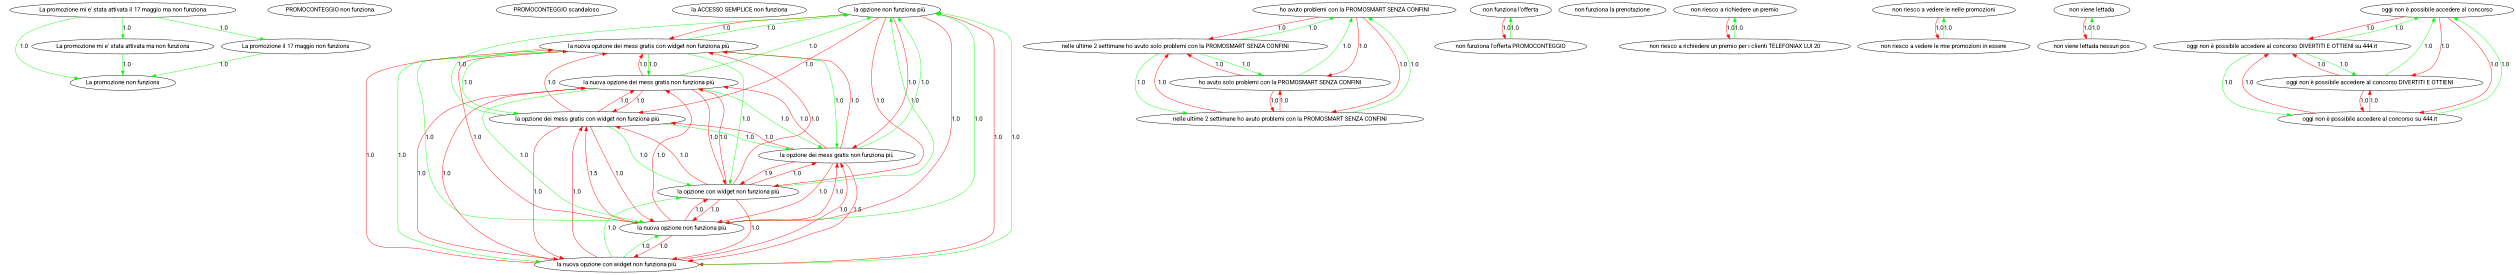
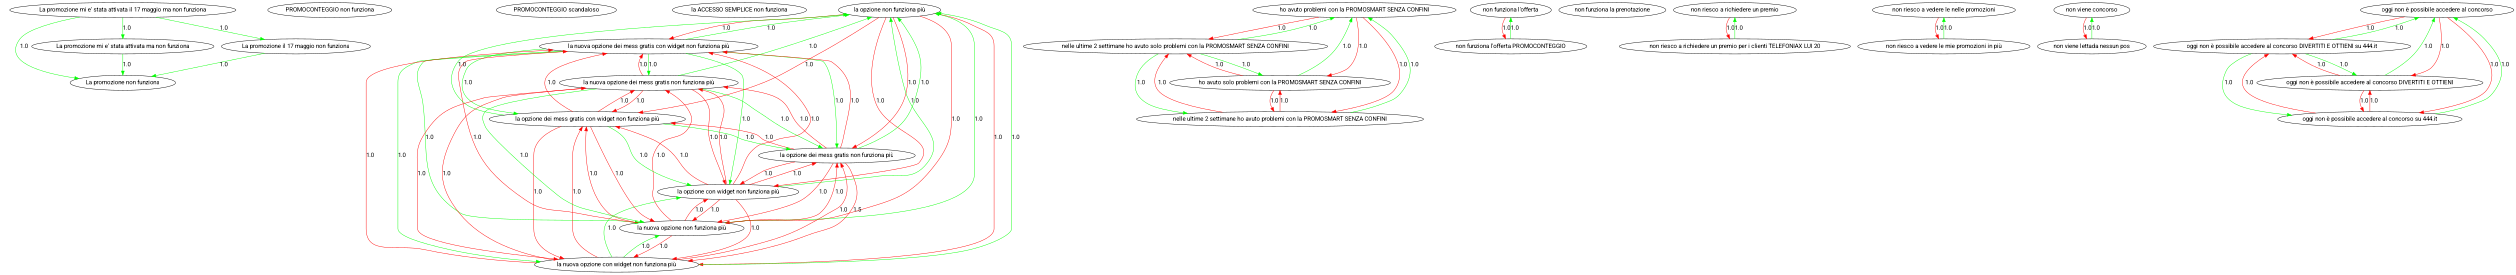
  digraph {
    fontname=Roboto
    node [fontname=Roboto]
    edge [color=red fontname=Roboto]
    "La promozione mi e' stata attivata il 17 maggio ma non funziona"
    "La promozione non funziona"
    "La promozione mi e' stata attivata ma non funziona"
    "La promozione il 17 maggio non funziona"
    "PROMOCONTEGGIO non funziona"
    "PROMOCONTEGGIO scandaloso"
    "la ACCESSO SEMPLICE non funziona"
    "la opzione non funziona più"
    "la nuova opzione dei mess gratis con widget non funziona più"
    "la nuova opzione con widget non funziona più"
    "la nuova opzione non funziona più"
    "la opzione con widget non funziona più"
    "la opzione dei mess gratis non funziona più"
    "la opzione dei mess gratis con widget non funziona più"
    "la nuova opzione dei mess gratis non funziona più"
    "ho avuto problemi con la PROMOSMART SENZA CONFINI"
    "nelle ultime 2 settimane ho avuto solo problemi con la PROMOSMART SENZA CONFINI"
    "nelle ultime 2 settimane ho avuto problemi con la PROMOSMART SENZA CONFINI"
    "ho avuto solo problemi con la PROMOSMART SENZA CONFINI"
    "non funziona l'offerta"
    "non funziona l'offerta PROMOCONTEGGIO"
    "non funziona la prenotazione"
    "non riesco a richiedere un premio"
    "non riesco a richiedere un premio per i clienti TELEFONIAX LUI 20"
    n25 [label="non riesco a vedere le nelle promozioni"]
-   "non riesco a vedere le mie promozioni in essere"
-   "non viene lettada"
+   "non riesco a vedere le mie promozioni in essere" [label="non riesco a vedere le mie promozioni in più"]
+   "non viene lettada" [label="non viene concorso"]
    "non viene lettada nessun pos"
    "oggi non è possibile accedere al concorso"
    "oggi non è possibile accedere al concorso DIVERTITI E OTTIENI su 444.it"
    "oggi non è possibile accedere al concorso su 444.it"
    "oggi non è possibile accedere al concorso DIVERTITI E OTTIENI"
    "La promozione mi e' stata attivata il 17 maggio ma non funziona" -> "La promozione non funziona" [color=green label=1.0]
    "La promozione mi e' stata attivata il 17 maggio ma non funziona" -> "La promozione mi e' stata attivata ma non funziona" [color=green label=1.0]
    "La promozione mi e' stata attivata il 17 maggio ma non funziona" -> "La promozione il 17 maggio non funziona" [color=green label=1.0]
    "La promozione mi e' stata attivata ma non funziona" -> "La promozione non funziona" [color=green label=1.0]
    "La promozione il 17 maggio non funziona" -> "La promozione non funziona" [color=green label=1.0]
    "la opzione non funziona più" -> "la nuova opzione dei mess gratis con widget non funziona più" [label=1.0]
    "la opzione non funziona più" -> "la nuova opzione con widget non funziona più" [label=1.0]
    "la opzione non funziona più" -> "la nuova opzione non funziona più" [label=1.0]
    "la opzione non funziona più" -> "la opzione con widget non funziona più" [label=1.0]
    "la opzione non funziona più" -> "la opzione dei mess gratis non funziona più" [label=1.0]
    "la opzione non funziona più" -> "la opzione dei mess gratis con widget non funziona più" [label=1.0]
    "la nuova opzione dei mess gratis con widget non funziona più" -> "la opzione non funziona più" [color=green label=1.0]
    "la nuova opzione dei mess gratis con widget non funziona più" -> "la nuova opzione con widget non funziona più" [color=green label=1.0]
    "la nuova opzione dei mess gratis con widget non funziona più" -> "la nuova opzione non funziona più" [color=green label=1.0]
    "la nuova opzione dei mess gratis con widget non funziona più" -> "la opzione con widget non funziona più" [color=green label=1.0]
    "la nuova opzione dei mess gratis con widget non funziona più" -> "la opzione dei mess gratis non funziona più" [color=green label=1.0]
    "la nuova opzione dei mess gratis con widget non funziona più" -> "la opzione dei mess gratis con widget non funziona più" [color=green label=1.0]
    "la nuova opzione dei mess gratis con widget non funziona più" -> "la nuova opzione dei mess gratis non funziona più" [color=green label=1.0]
    "la nuova opzione con widget non funziona più" -> "la opzione non funziona più" [color=green label=1.0]
    "la nuova opzione con widget non funziona più" -> "la nuova opzione dei mess gratis con widget non funziona più" [label=1.0]
    "la nuova opzione con widget non funziona più" -> "la nuova opzione non funziona più" [color=green label=1.0]
    "la nuova opzione con widget non funziona più" -> "la opzione con widget non funziona più" [color=green label=1.0]
    "la nuova opzione con widget non funziona più" -> "la opzione dei mess gratis non funziona più" [label=1.0]
    "la nuova opzione con widget non funziona più" -> "la opzione dei mess gratis con widget non funziona più" [label=1.0]
    "la nuova opzione con widget non funziona più" -> "la nuova opzione dei mess gratis non funziona più" [label=1.0]
    "la nuova opzione non funziona più" -> "la opzione non funziona più" [color=green label=1.0]
    "la nuova opzione non funziona più" -> "la nuova opzione dei mess gratis con widget non funziona più" [label=1.0]
    "la nuova opzione non funziona più" -> "la nuova opzione con widget non funziona più" [label=1.0]
    "la nuova opzione non funziona più" -> "la opzione con widget non funziona più" [label=1.0]
    "la nuova opzione non funziona più" -> "la opzione dei mess gratis non funziona più" [label=1.0]
-   "la nuova opzione non funziona più" -> "la opzione dei mess gratis con widget non funziona più" [label=1.5]
+   "la nuova opzione non funziona più" -> "la opzione dei mess gratis con widget non funziona più" [label=1.0]
    "la nuova opzione non funziona più" -> "la nuova opzione dei mess gratis non funziona più" [label=1.0]
    "la opzione con widget non funziona più" -> "la opzione non funziona più" [color=green label=1.0]
    "la opzione con widget non funziona più" -> "la nuova opzione dei mess gratis con widget non funziona più" [label=1.0]
    "la opzione con widget non funziona più" -> "la nuova opzione con widget non funziona più" [label=1.0]
    "la opzione con widget non funziona più" -> "la nuova opzione non funziona più" [label=1.0]
    "la opzione con widget non funziona più" -> "la opzione dei mess gratis non funziona più" [label=1.0]
    "la opzione con widget non funziona più" -> "la opzione dei mess gratis con widget non funziona più" [label=1.0]
    "la opzione con widget non funziona più" -> "la nuova opzione dei mess gratis non funziona più" [label=1.0]
    "la opzione dei mess gratis non funziona più" -> "la opzione non funziona più" [color=green label=1.0]
    "la opzione dei mess gratis non funziona più" -> "la nuova opzione dei mess gratis con widget non funziona più" [label=1.0]
    "la opzione dei mess gratis non funziona più" -> "la nuova opzione con widget non funziona più" [label=1.5]
    "la opzione dei mess gratis non funziona più" -> "la nuova opzione non funziona più" [label=1.0]
-   "la opzione dei mess gratis non funziona più" -> "la opzione con widget non funziona più" [label=1.9]
+   "la opzione dei mess gratis non funziona più" -> "la opzione con widget non funziona più" [label=1.0]
    "la opzione dei mess gratis non funziona più" -> "la opzione dei mess gratis con widget non funziona più" [label=1.0]
    "la opzione dei mess gratis non funziona più" -> "la nuova opzione dei mess gratis non funziona più" [label=1.0]
    "la opzione dei mess gratis con widget non funziona più" -> "la opzione non funziona più" [color=green label=1.0]
    "la opzione dei mess gratis con widget non funziona più" -> "la nuova opzione dei mess gratis con widget non funziona più" [label=1.0]
    "la opzione dei mess gratis con widget non funziona più" -> "la nuova opzione con widget non funziona più" [label=1.0]
    "la opzione dei mess gratis con widget non funziona più" -> "la nuova opzione non funziona più" [label=1.0]
    "la opzione dei mess gratis con widget non funziona più" -> "la opzione con widget non funziona più" [color=green label=1.0]
    "la opzione dei mess gratis con widget non funziona più" -> "la opzione dei mess gratis non funziona più" [color=green label=1.0]
    "la opzione dei mess gratis con widget non funziona più" -> "la nuova opzione dei mess gratis non funziona più" [label=1.0]
    "la nuova opzione dei mess gratis non funziona più" -> "la opzione non funziona più" [color=green label=1.0]
    "la nuova opzione dei mess gratis non funziona più" -> "la nuova opzione dei mess gratis con widget non funziona più" [label=1.0]
    "la nuova opzione dei mess gratis non funziona più" -> "la nuova opzione con widget non funziona più" [label=1.0]
    "la nuova opzione dei mess gratis non funziona più" -> "la nuova opzione non funziona più" [color=green label=1.0]
    "la nuova opzione dei mess gratis non funziona più" -> "la opzione con widget non funziona più" [label=1.0]
    "la nuova opzione dei mess gratis non funziona più" -> "la opzione dei mess gratis non funziona più" [color=green label=1.0]
    "la nuova opzione dei mess gratis non funziona più" -> "la opzione dei mess gratis con widget non funziona più" [label=1.0]
    "ho avuto problemi con la PROMOSMART SENZA CONFINI" -> "nelle ultime 2 settimane ho avuto solo problemi con la PROMOSMART SENZA CONFINI" [label=1.0]
    "ho avuto problemi con la PROMOSMART SENZA CONFINI" -> "nelle ultime 2 settimane ho avuto problemi con la PROMOSMART SENZA CONFINI" [label=1.0]
    "ho avuto problemi con la PROMOSMART SENZA CONFINI" -> "ho avuto solo problemi con la PROMOSMART SENZA CONFINI" [label=1.0]
    "nelle ultime 2 settimane ho avuto solo problemi con la PROMOSMART SENZA CONFINI" -> "ho avuto problemi con la PROMOSMART SENZA CONFINI" [color=green label=1.0]
    "nelle ultime 2 settimane ho avuto solo problemi con la PROMOSMART SENZA CONFINI" -> "nelle ultime 2 settimane ho avuto problemi con la PROMOSMART SENZA CONFINI" [color=green label=1.0]
    "nelle ultime 2 settimane ho avuto solo problemi con la PROMOSMART SENZA CONFINI" -> "ho avuto solo problemi con la PROMOSMART SENZA CONFINI" [color=green label=1.0]
    "nelle ultime 2 settimane ho avuto problemi con la PROMOSMART SENZA CONFINI" -> "ho avuto problemi con la PROMOSMART SENZA CONFINI" [color=green label=1.0]
    "nelle ultime 2 settimane ho avuto problemi con la PROMOSMART SENZA CONFINI" -> "nelle ultime 2 settimane ho avuto solo problemi con la PROMOSMART SENZA CONFINI" [label=1.0]
    "nelle ultime 2 settimane ho avuto problemi con la PROMOSMART SENZA CONFINI" -> "ho avuto solo problemi con la PROMOSMART SENZA CONFINI" [label=1.0]
    "ho avuto solo problemi con la PROMOSMART SENZA CONFINI" -> "ho avuto problemi con la PROMOSMART SENZA CONFINI" [color=green label=1.0]
    "ho avuto solo problemi con la PROMOSMART SENZA CONFINI" -> "nelle ultime 2 settimane ho avuto solo problemi con la PROMOSMART SENZA CONFINI" [label=1.0]
    "ho avuto solo problemi con la PROMOSMART SENZA CONFINI" -> "nelle ultime 2 settimane ho avuto problemi con la PROMOSMART SENZA CONFINI" [label=1.0]
    "non funziona l'offerta" -> "non funziona l'offerta PROMOCONTEGGIO" [label=1.0]
    "non funziona l'offerta PROMOCONTEGGIO" -> "non funziona l'offerta" [color=green label=1.0]
    "non riesco a richiedere un premio" -> "non riesco a richiedere un premio per i clienti TELEFONIAX LUI 20" [label=1.0]
    "non riesco a richiedere un premio per i clienti TELEFONIAX LUI 20" -> "non riesco a richiedere un premio" [color=green label=1.0]
    n25 -> "non riesco a vedere le mie promozioni in essere" [label=1.0]
    "non riesco a vedere le mie promozioni in essere" -> n25 [color=green label=1.0]
    "non viene lettada" -> "non viene lettada nessun pos" [label=1.0]
    "non viene lettada nessun pos" -> "non viene lettada" [color=green label=1.0]
    "oggi non è possibile accedere al concorso" -> "oggi non è possibile accedere al concorso DIVERTITI E OTTIENI su 444.it" [label=1.0]
    "oggi non è possibile accedere al concorso" -> "oggi non è possibile accedere al concorso su 444.it" [label=1.0]
    "oggi non è possibile accedere al concorso" -> "oggi non è possibile accedere al concorso DIVERTITI E OTTIENI" [label=1.0]
    "oggi non è possibile accedere al concorso DIVERTITI E OTTIENI su 444.it" -> "oggi non è possibile accedere al concorso" [color=green label=1.0]
    "oggi non è possibile accedere al concorso DIVERTITI E OTTIENI su 444.it" -> "oggi non è possibile accedere al concorso su 444.it" [color=green label=1.0]
    "oggi non è possibile accedere al concorso DIVERTITI E OTTIENI su 444.it" -> "oggi non è possibile accedere al concorso DIVERTITI E OTTIENI" [color=green label=1.0]
    "oggi non è possibile accedere al concorso su 444.it" -> "oggi non è possibile accedere al concorso" [color=green label=1.0]
    "oggi non è possibile accedere al concorso su 444.it" -> "oggi non è possibile accedere al concorso DIVERTITI E OTTIENI su 444.it" [label=1.0]
    "oggi non è possibile accedere al concorso su 444.it" -> "oggi non è possibile accedere al concorso DIVERTITI E OTTIENI" [label=1.0]
    "oggi non è possibile accedere al concorso DIVERTITI E OTTIENI" -> "oggi non è possibile accedere al concorso" [color=green label=1.0]
    "oggi non è possibile accedere al concorso DIVERTITI E OTTIENI" -> "oggi non è possibile accedere al concorso DIVERTITI E OTTIENI su 444.it" [label=1.0]
    "oggi non è possibile accedere al concorso DIVERTITI E OTTIENI" -> "oggi non è possibile accedere al concorso su 444.it" [label=1.0]
  }
